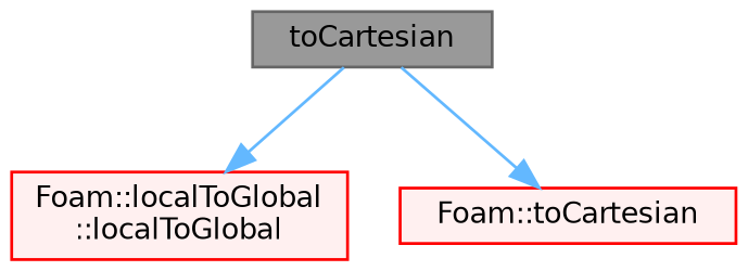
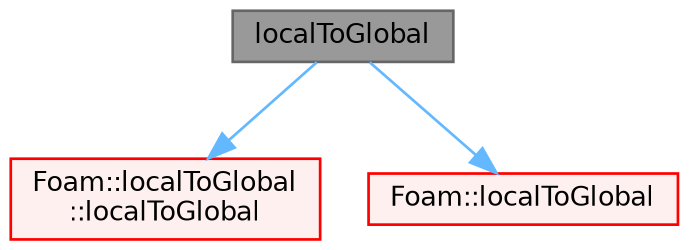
  digraph {
    rankdir=TB
    node [color=red fillcolor="#FFF0F0" fontname=Helvetica fontsize=10 shape=box style=filled]
    edge [color=steelblue1 fontname=Helvetica fontsize=10 labelfontname=Helvetica labelfontsize=10 style=solid]
-   n1 [color=gray40 fillcolor=grey60 fontcolor=black height=0.2 label=toCartesian width=0.4]
+   n1 [color=gray40 fillcolor=grey60 fontcolor=black height=0.2 label=localToGlobal width=0.4]
    n2 [height=0.2 label="Foam::localToGlobal\l::localToGlobal" width=0.4]
-   n3 [height=0.2 label="Foam::toCartesian" width=0.4]
+   n3 [height=0.2 label="Foam::localToGlobal" width=0.4]
    n1 -> n2
    n1 -> n3
  }
